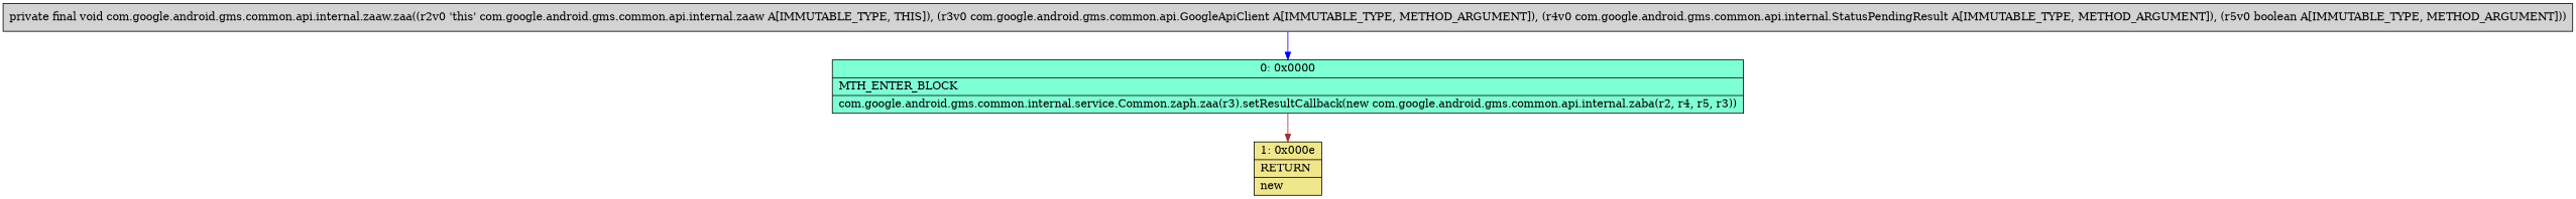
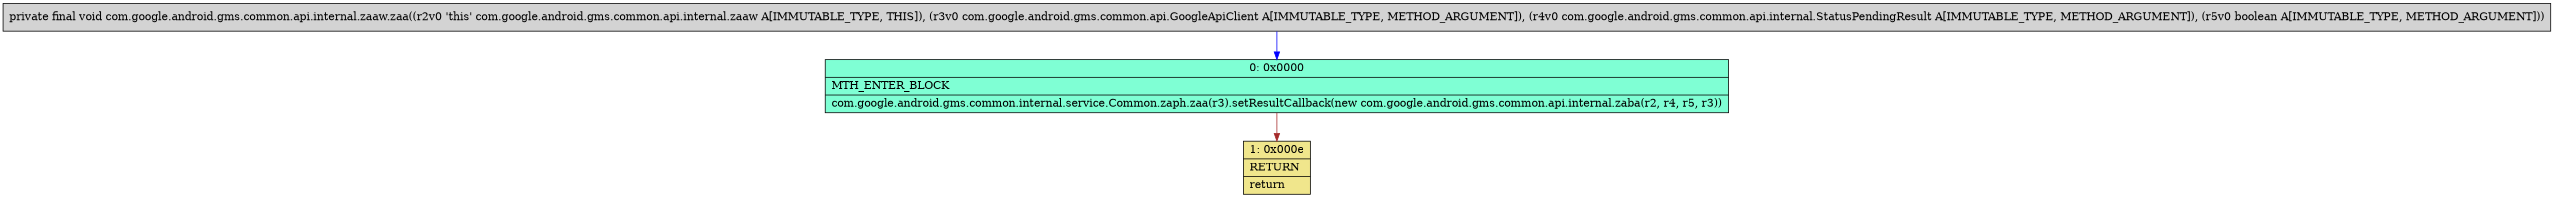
  digraph {
    node [shape=record style=filled]
    n1 [label="{0\:\ 0x0000|MTH_ENTER_BLOCK\l|com.google.android.gms.common.internal.service.Common.zaph.zaa(r3).setResultCallback(new com.google.android.gms.common.api.internal.zaba(r2, r4, r5, r3))\l}" fillcolor=aquamarine]
-   n2 [label="{1\:\ 0x000e|RETURN\l|new\l}" fillcolor=khaki]
+   n2 [label="{1\:\ 0x000e|RETURN\l|return\l}" fillcolor=khaki]
    n3 [label="{private final void com.google.android.gms.common.api.internal.zaaw.zaa((r2v0 'this' com.google.android.gms.common.api.internal.zaaw A[IMMUTABLE_TYPE, THIS]), (r3v0 com.google.android.gms.common.api.GoogleApiClient A[IMMUTABLE_TYPE, METHOD_ARGUMENT]), (r4v0 com.google.android.gms.common.api.internal.StatusPendingResult A[IMMUTABLE_TYPE, METHOD_ARGUMENT]), (r5v0 boolean A[IMMUTABLE_TYPE, METHOD_ARGUMENT])) }" fillcolor=lightgrey]
    n1 -> n2 [color=brown]
    n3 -> n1 [color=blue]
  }
